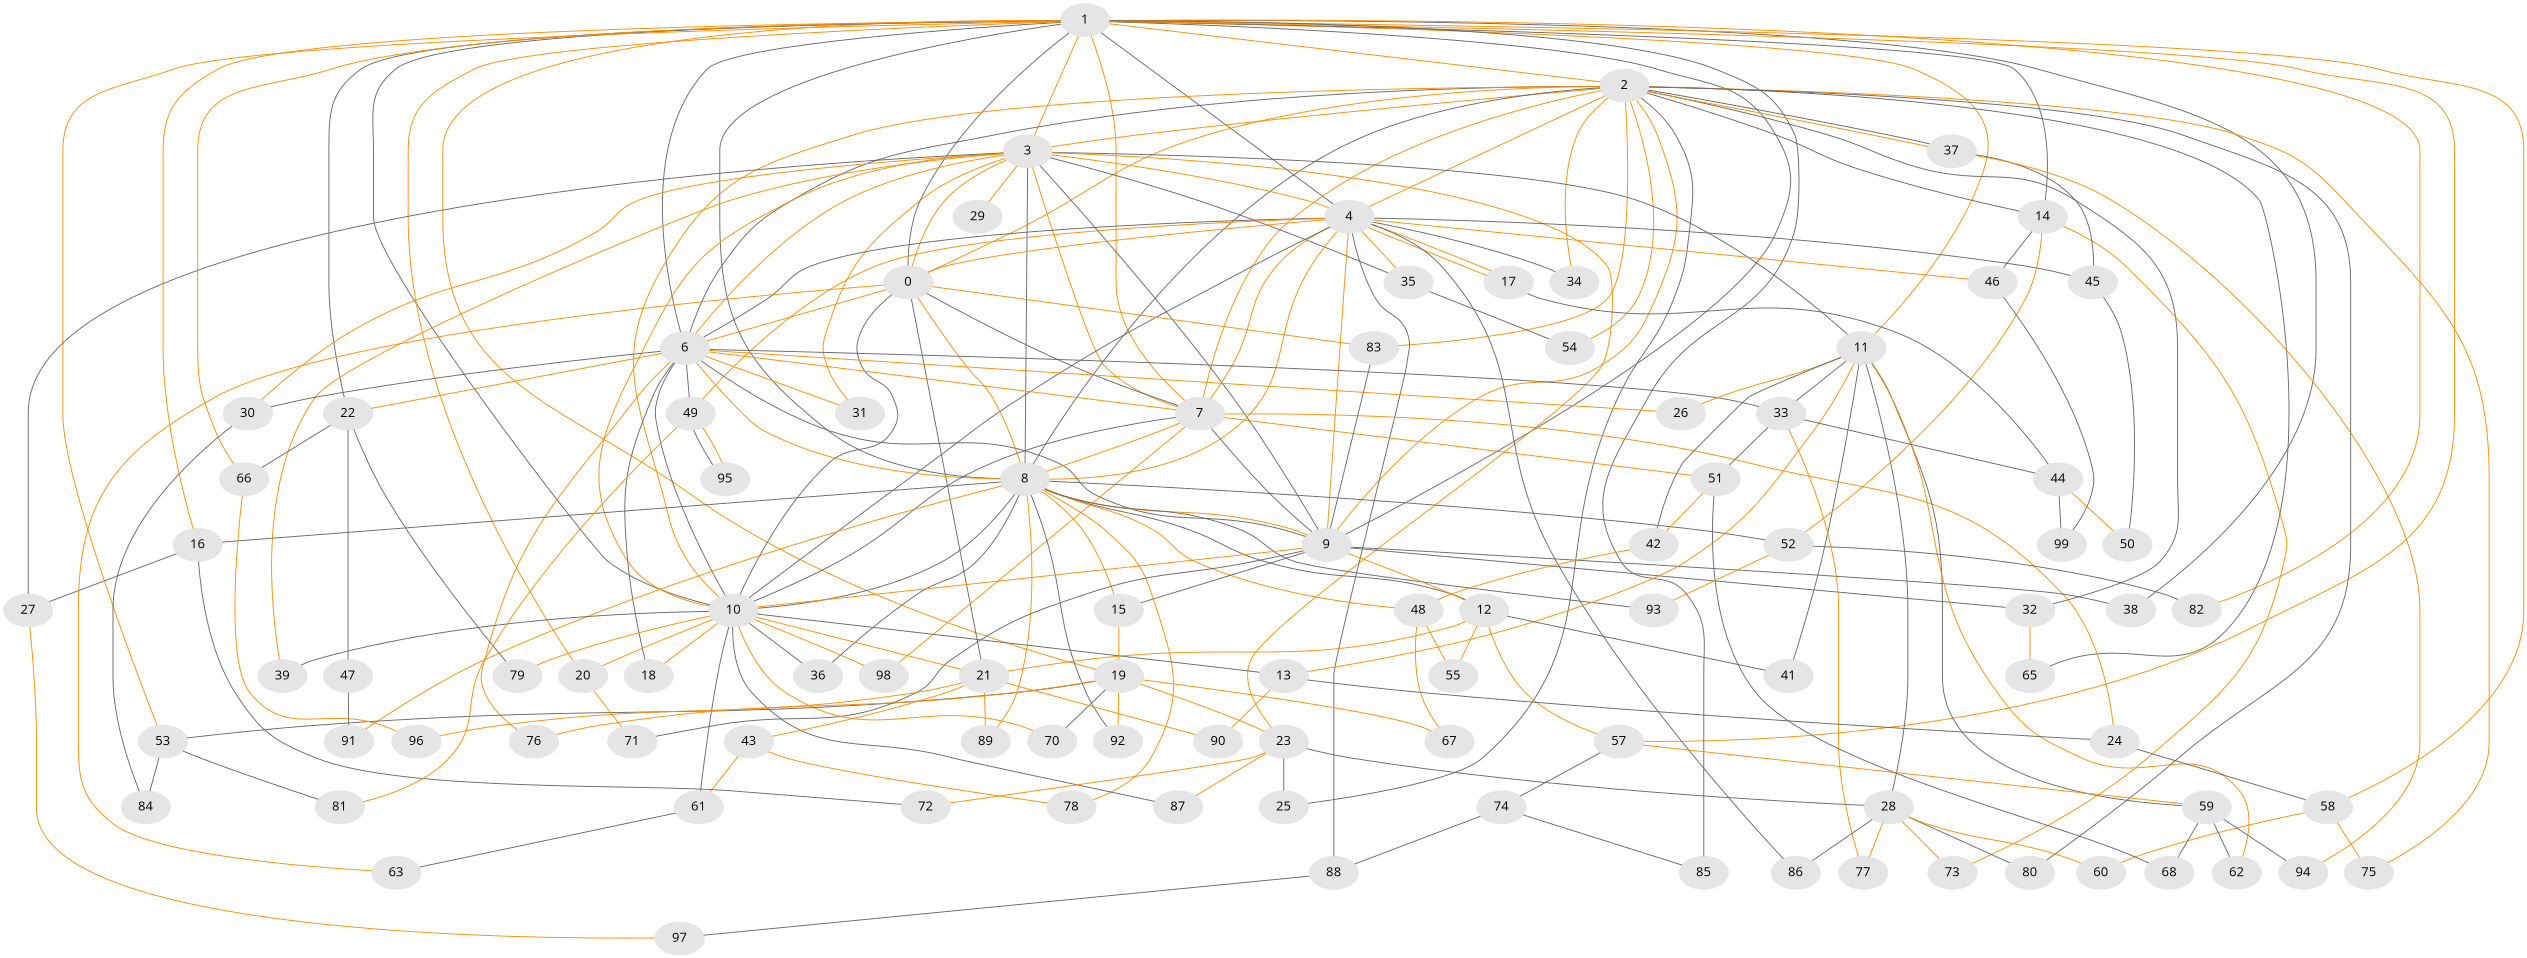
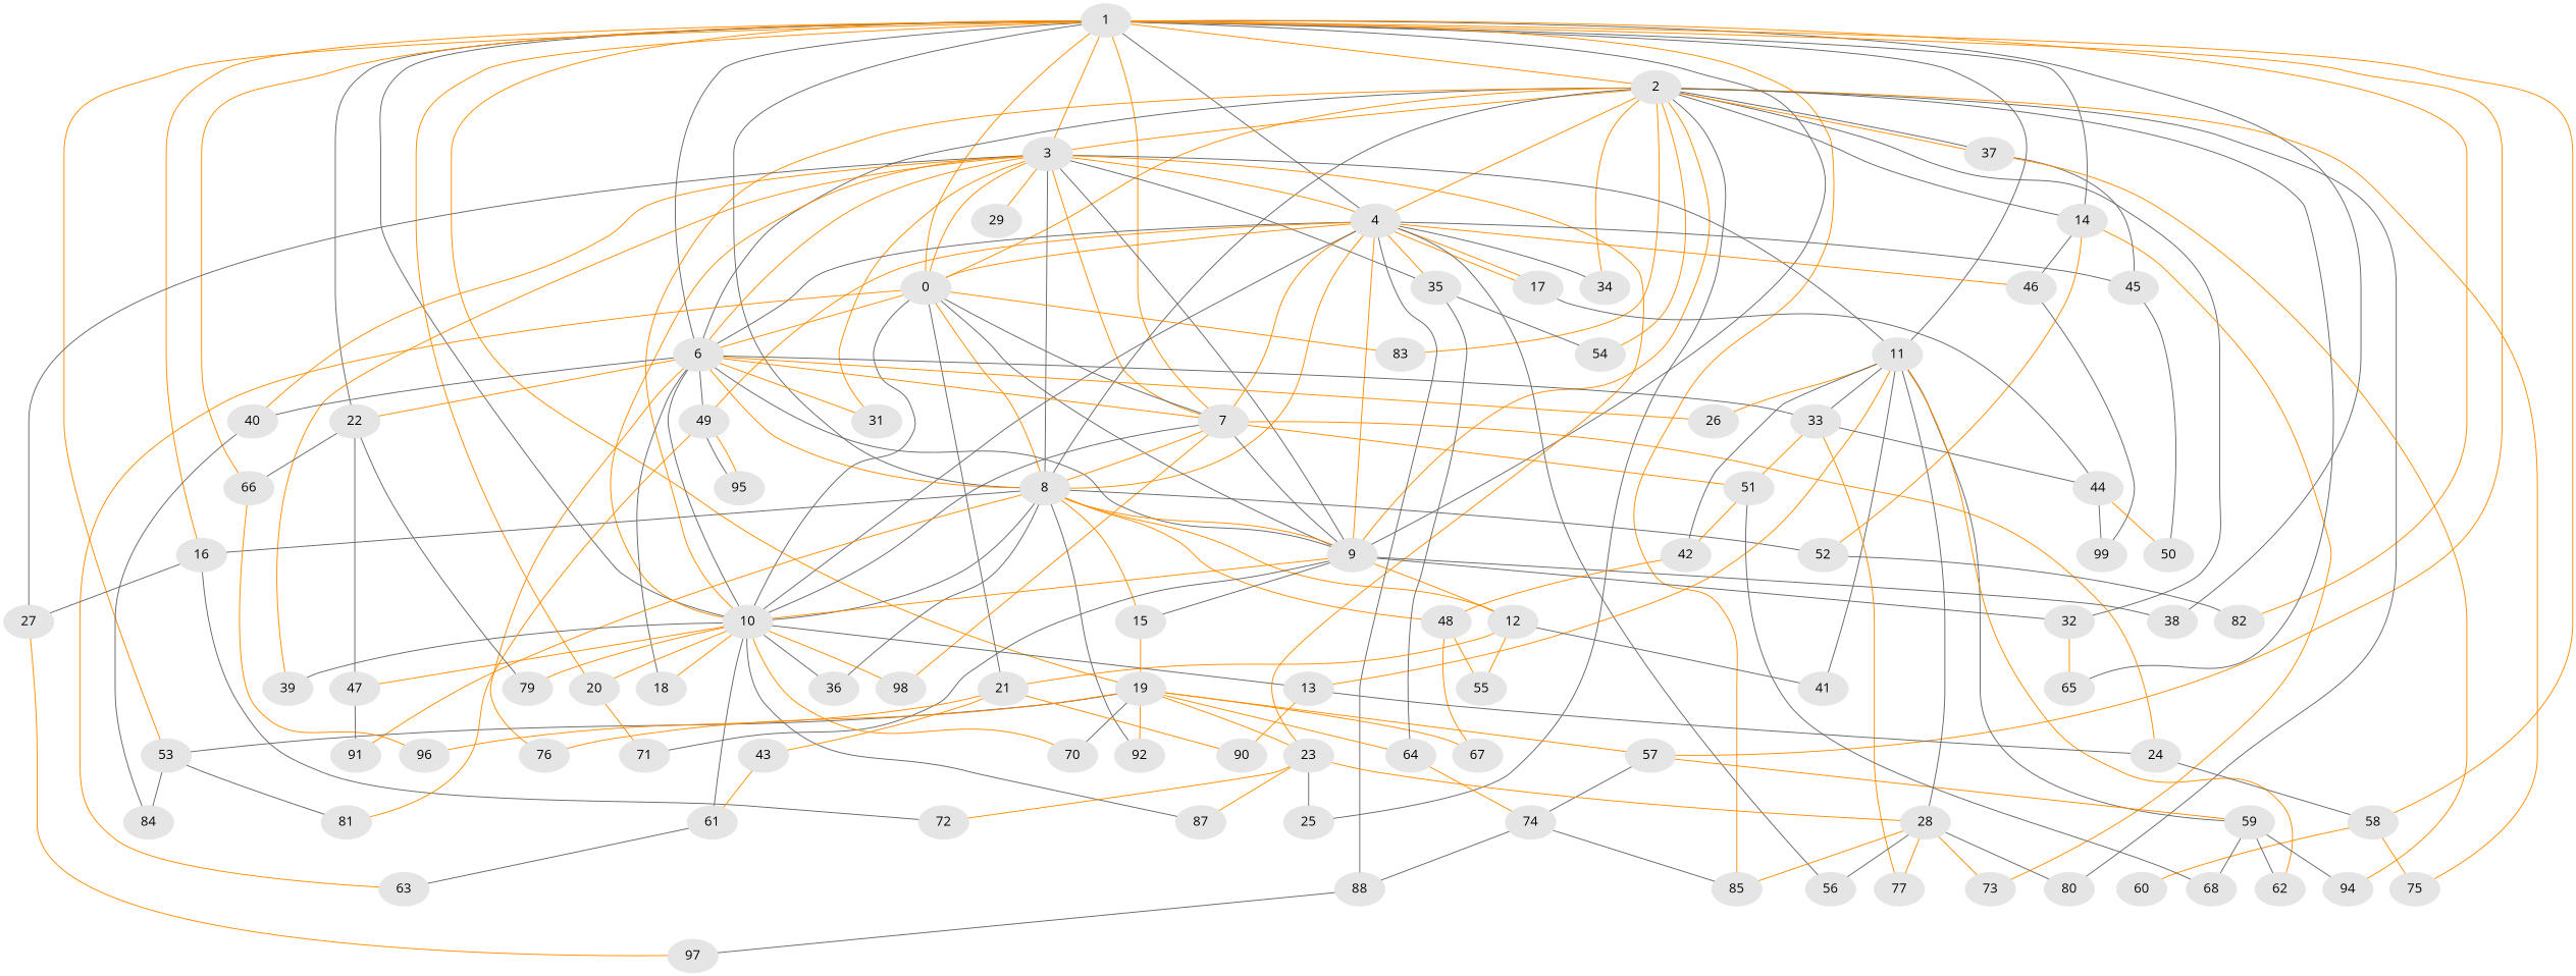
  graph {
    fontname="Open Sans"
    node [color=gray90 fontname="Open Sans" style=filled]
    edge [color=darkorange fontname="Open Sans"]
    1
    2
    3
    4
    n5 [label=0]
    6
    7
    8
    9
    10
    11
    14
    16
    19
    20
    22
    38
    53
    57
    58
    66
    82
    85
    25
    32
    34
    37
    54
    65
    75
    80
    83
    29
    23
    27
    31
    35
    39
-   40 [label=30]
+   40
    17
    45
    46
    49
-   86
+   86 [label=56]
    88
    21
    63
    18
    26
    33
    76
    24
    51
    98
    12
    15
    36
    48
    52
-   78
-   89
    91
    92
-   93
    71
    13
    47
    61
    70
    79
    87
    28
    41
    42
    59
    62
    73
    72
+   64
    67
    84
    81
    74
    60
    96
    94
    97
    44
    50
    99
    95
    43
    90
    77
    68
    55
    1 -- 2
    1 -- 3
    1 -- 4 [color=gray40]
-   1 -- n5 [color=gray40]
+   1 -- n5
    1 -- 6 [color=gray40]
    1 -- 7
    1 -- 8 [color=gray40]
    1 -- 9 [color=gray40]
    1 -- 10 [color=gray40]
-   1 -- 11
+   1 -- 11 [color=gray40]
    1 -- 14 [color=gray40]
    1 -- 16
    1 -- 19
    1 -- 20
    1 -- 22 [color=gray40]
    1 -- 38 [color=gray40]
    1 -- 53
    1 -- 57
    1 -- 58
    1 -- 66
    1 -- 82
-   1 -- 85 [color=gray40]
+   1 -- 85
    2 -- 3
    2 -- 4
    2 -- n5
    2 -- 6 [color=gray40]
-   2 -- 7
    2 -- 8 [color=gray40]
    2 -- 9
    2 -- 10
    2 -- 14 [color=gray40]
    2 -- 25 [color=gray40]
    2 -- 32 [color=gray40]
    2 -- 34
    2 -- 37
    2 -- 37 [color=gray40]
    2 -- 54
    2 -- 65 [color=gray40]
    2 -- 75
    2 -- 80 [color=gray40]
    2 -- 83
    3 -- 4
    3 -- n5
    3 -- 6
    3 -- 7
    3 -- 8 [color=gray40]
    3 -- 9 [color=gray40]
    3 -- 10
    3 -- 11 [color=gray40]
    3 -- 29
    3 -- 23
    3 -- 27 [color=gray40]
    3 -- 31
    3 -- 35 [color=gray40]
    3 -- 39
    3 -- 40
    4 -- n5
    4 -- 6 [color=gray40]
    4 -- 7
    4 -- 8
    4 -- 9
    4 -- 10 [color=gray40]
    4 -- 34 [color=gray40]
    4 -- 35
    4 -- 17
    4 -- 17
    4 -- 45 [color=gray40]
    4 -- 46
    4 -- 49
    4 -- 86 [color=gray40]
    4 -- 88 [color=gray40]
    n5 -- 6
    n5 -- 7 [color=gray40]
    n5 -- 8
-   83 -- 9 [color=gray40]
+   n5 -- 9 [color=gray40]
    n5 -- 10 [color=gray40]
    n5 -- 83
    n5 -- 21 [color=gray40]
    n5 -- 63
    6 -- 7
    6 -- 8
    6 -- 9 [color=gray40]
    6 -- 10 [color=gray40]
    6 -- 22
    6 -- 31
    6 -- 40 [color=gray40]
    6 -- 49 [color=gray40]
    6 -- 18 [color=gray40]
    6 -- 26
    6 -- 33 [color=gray40]
    6 -- 76
    7 -- 8
    7 -- 9 [color=gray40]
    7 -- 10 [color=gray40]
    7 -- 24
    7 -- 51
    7 -- 98
    8 -- 9
    8 -- 10 [color=gray40]
    8 -- 16 [color=gray40]
-   8 -- 12 [color=gray40]
+   8 -- 12
    8 -- 15
    8 -- 36 [color=gray40]
    8 -- 48
    8 -- 52 [color=gray40]
-   8 -- 78
-   8 -- 89
    8 -- 91
    8 -- 92 [color=gray40]
-   8 -- 93 [color=gray40]
    9 -- 10
    9 -- 38 [color=gray40]
    9 -- 32 [color=gray40]
    9 -- 12
    9 -- 15 [color=gray40]
    9 -- 71 [color=gray40]
    10 -- 20
    10 -- 39 [color=gray40]
    10 -- 18
    10 -- 98
    10 -- 36 [color=gray40]
    10 -- 13 [color=gray40]
-   10 -- 21
+   10 -- 47
    10 -- 61 [color=gray40]
    10 -- 70
    10 -- 79
    10 -- 87 [color=gray40]
    11 -- 26
    11 -- 33 [color=gray40]
    11 -- 13
    11 -- 28 [color=gray40]
    11 -- 41 [color=gray40]
    11 -- 42 [color=gray40]
    11 -- 59 [color=gray40]
    11 -- 62
    14 -- 46 [color=gray40]
    14 -- 52
    14 -- 73
    16 -- 27 [color=gray40]
    16 -- 72 [color=gray40]
    19 -- 53 [color=gray40]
    19 -- 23
    19 -- 76
    19 -- 92
    19 -- 70 [color=gray40]
+   19 -- 64
    19 -- 67
    20 -- 71
    22 -- 66 [color=gray40]
    22 -- 47 [color=gray40]
    22 -- 79 [color=gray40]
    53 -- 84 [color=gray40]
    53 -- 81 [color=gray40]
    57 -- 59
    57 -- 74 [color=gray40]
    58 -- 75
    58 -- 60
    66 -- 96
    32 -- 65
    37 -- 45 [color=gray40]
    37 -- 94
    23 -- 25 [color=gray40]
    23 -- 87
-   23 -- 28 [color=gray40]
+   23 -- 28
    23 -- 72
    27 -- 97
    35 -- 54 [color=gray40]
+   35 -- 64 [color=gray40]
    40 -- 84 [color=gray40]
    17 -- 44 [color=gray40]
    45 -- 50 [color=gray40]
    46 -- 99 [color=gray40]
    49 -- 81
    49 -- 95 [color=gray40]
    49 -- 95
    88 -- 97 [color=gray40]
-   21 -- 89
    21 -- 96
    21 -- 43
    21 -- 90
-   33 -- 51 [color=gray40]
+   33 -- 51
    33 -- 44 [color=gray40]
    33 -- 77
    24 -- 58 [color=gray40]
    51 -- 42
    51 -- 68 [color=gray40]
-   12 -- 57
+   19 -- 57
    12 -- 21
    12 -- 41 [color=gray40]
    12 -- 55
    15 -- 19
    48 -- 67
    48 -- 55
    52 -- 82 [color=gray40]
-   52 -- 93
    13 -- 24 [color=gray40]
    13 -- 90
    47 -- 91 [color=gray40]
    61 -- 63 [color=gray40]
    28 -- 80 [color=gray40]
    28 -- 86 [color=gray40]
    28 -- 73
-   28 -- 60
+   28 -- 85
    28 -- 77
    42 -- 48
    59 -- 62 [color=gray40]
    59 -- 94 [color=gray40]
    59 -- 68 [color=gray40]
+   64 -- 74
    74 -- 85 [color=gray40]
    74 -- 88 [color=gray40]
    44 -- 50
    44 -- 99 [color=gray40]
-   43 -- 78
    43 -- 61
  }
